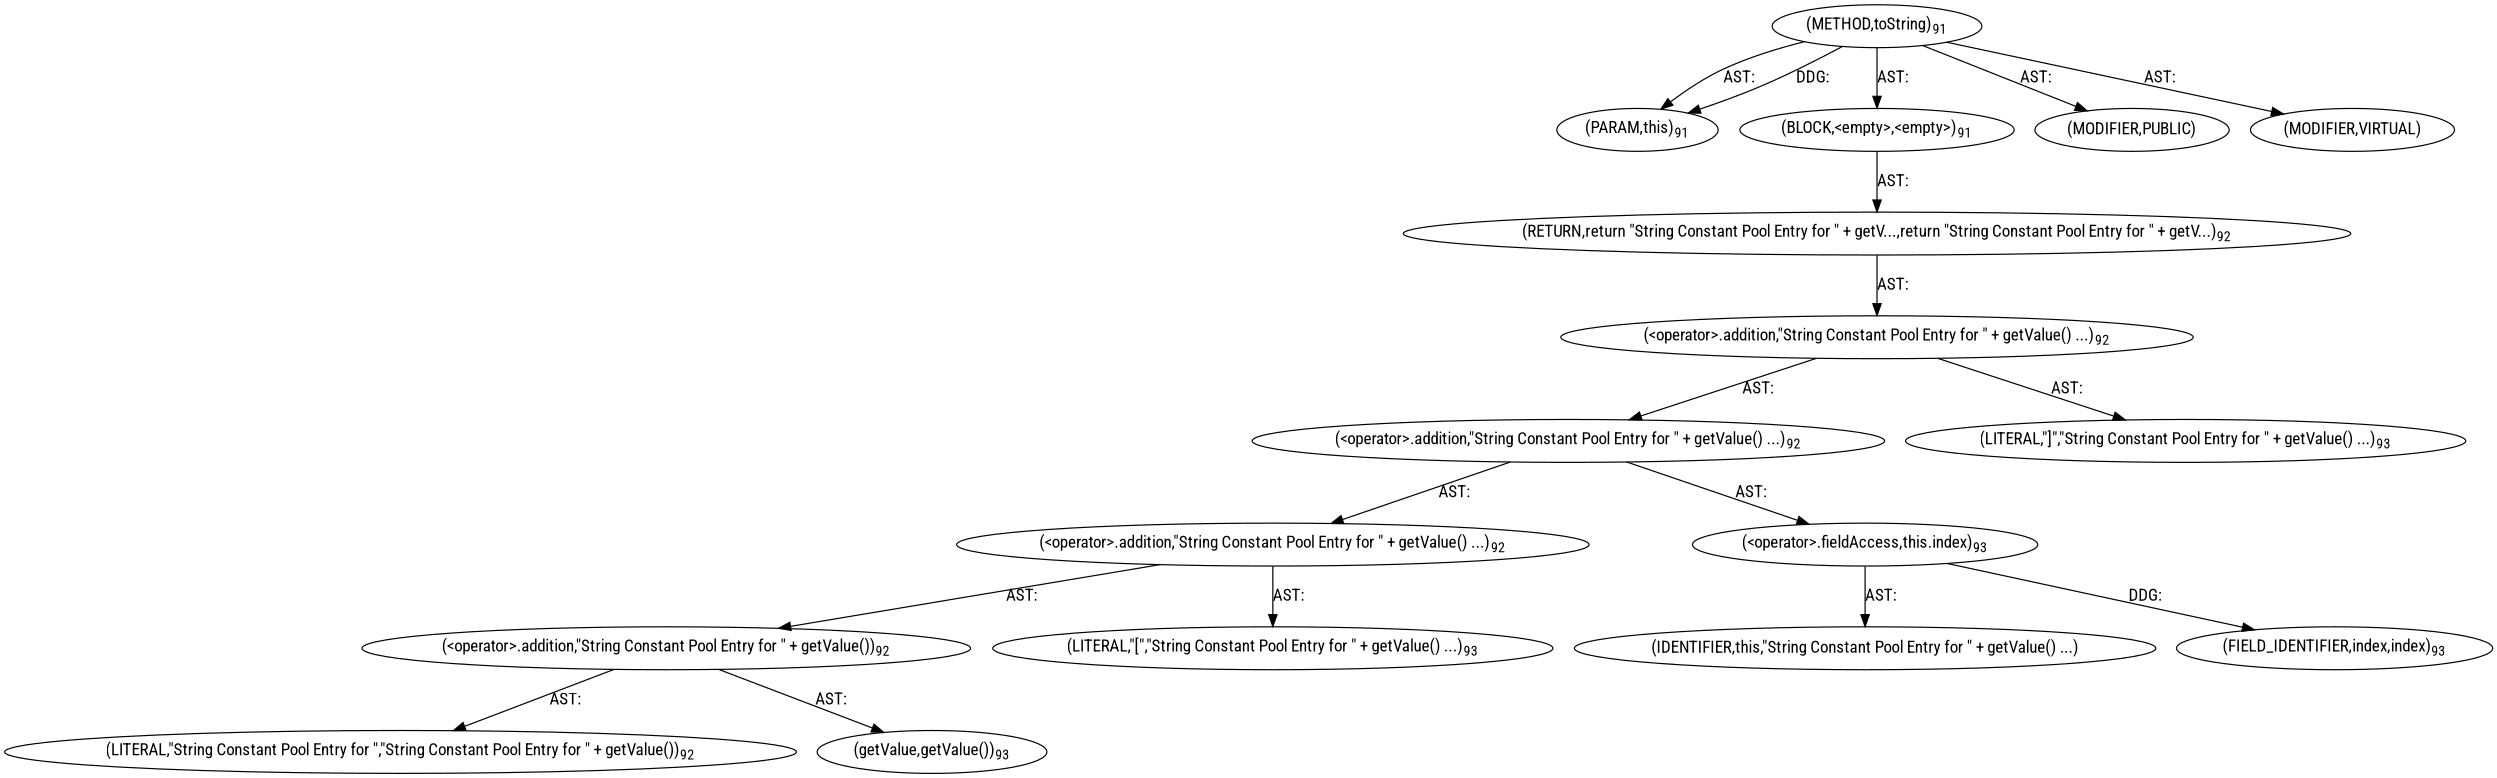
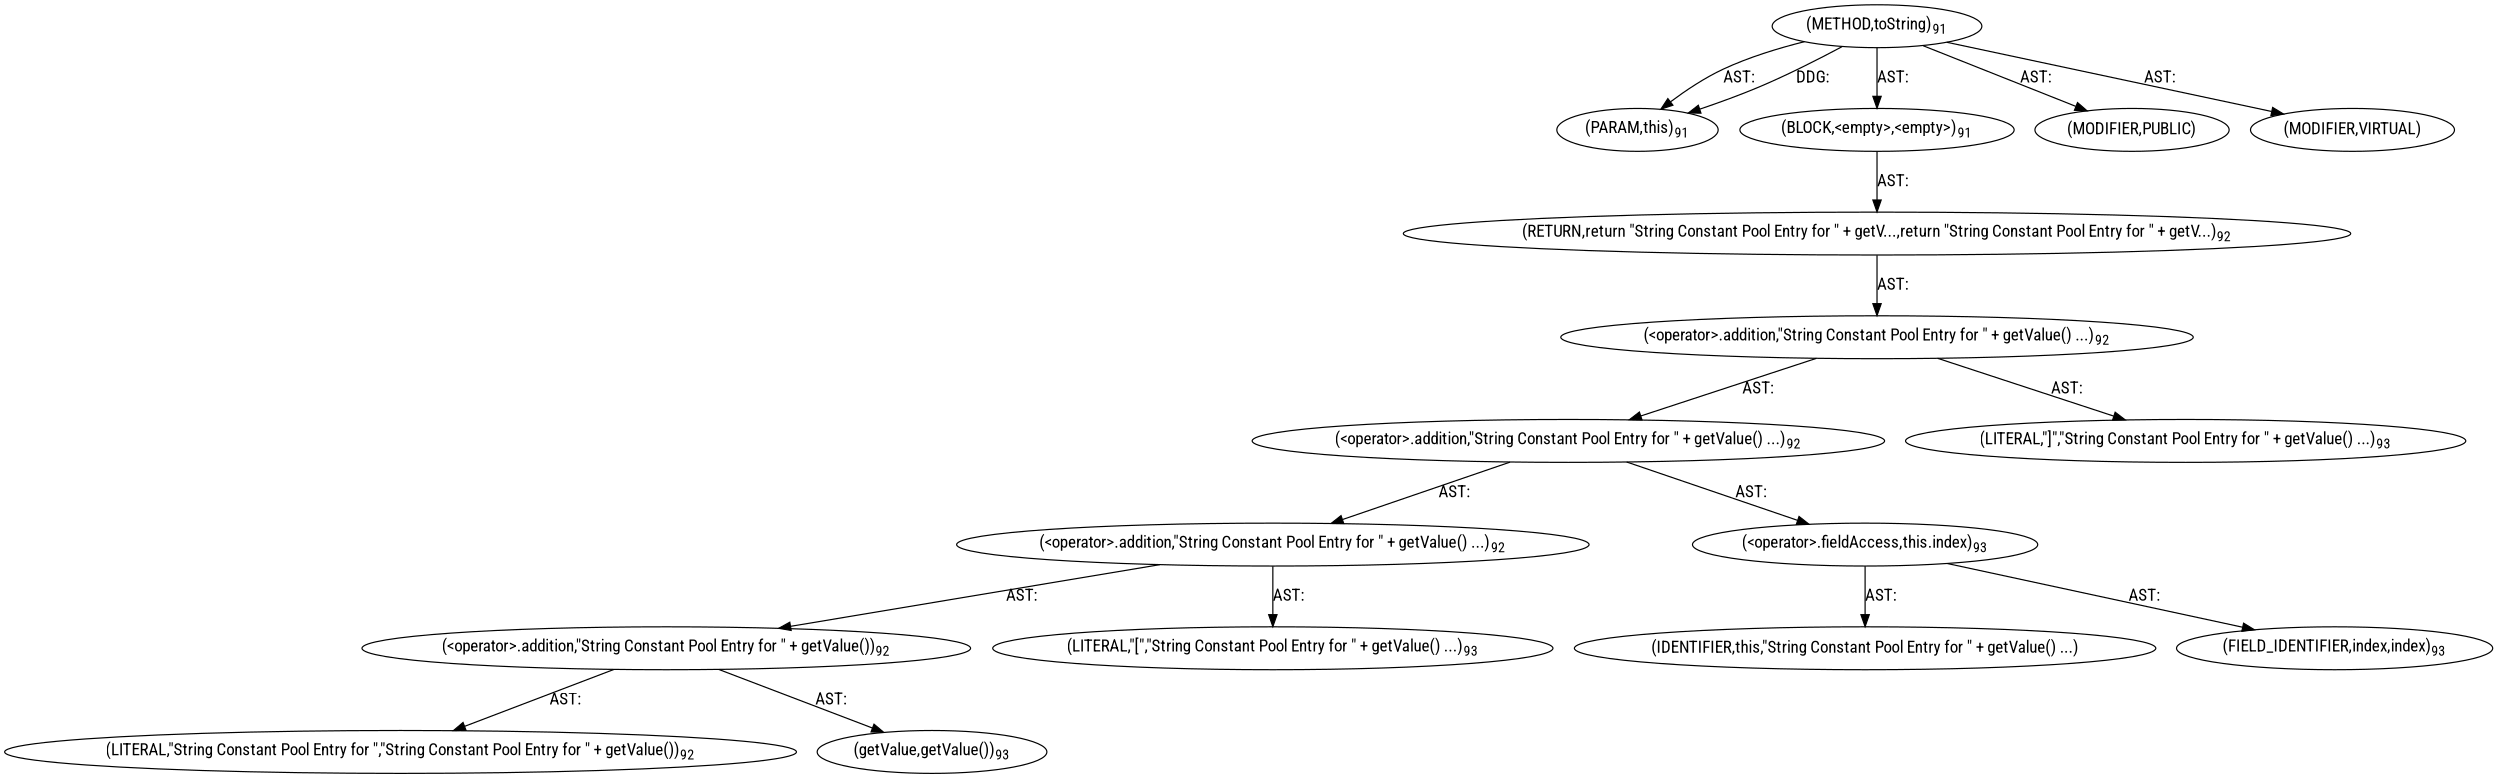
  digraph {
    fontname="Roboto Condensed"
    node [fontname="Roboto Condensed"]
    edge [fontname="Roboto Condensed"]
    n1 [label=<(METHOD,toString)<SUB>91</SUB>>]
    n2 [label=<(PARAM,this)<SUB>91</SUB>>]
    n3 [label=<(BLOCK,&lt;empty&gt;,&lt;empty&gt;)<SUB>91</SUB>>]
    n4 [label=<(MODIFIER,PUBLIC)>]
    n5 [label=<(MODIFIER,VIRTUAL)>]
    n6 [label=<(RETURN,return &quot;String Constant Pool Entry for &quot; + getV...,return &quot;String Constant Pool Entry for &quot; + getV...)<SUB>92</SUB>>]
    n7 [label=<(&lt;operator&gt;.addition,&quot;String Constant Pool Entry for &quot; + getValue() ...)<SUB>92</SUB>>]
    n8 [label=<(&lt;operator&gt;.addition,&quot;String Constant Pool Entry for &quot; + getValue() ...)<SUB>92</SUB>>]
    n9 [label=<(LITERAL,&quot;]&quot;,&quot;String Constant Pool Entry for &quot; + getValue() ...)<SUB>93</SUB>>]
    n10 [label=<(&lt;operator&gt;.addition,&quot;String Constant Pool Entry for &quot; + getValue() ...)<SUB>92</SUB>>]
    n11 [label=<(&lt;operator&gt;.fieldAccess,this.index)<SUB>93</SUB>>]
    n12 [label=<(&lt;operator&gt;.addition,&quot;String Constant Pool Entry for &quot; + getValue())<SUB>92</SUB>>]
    n13 [label=<(LITERAL,&quot;[&quot;,&quot;String Constant Pool Entry for &quot; + getValue() ...)<SUB>93</SUB>>]
    n14 [label=<(IDENTIFIER,this,&quot;String Constant Pool Entry for &quot; + getValue() ...)>]
    n15 [label=<(FIELD_IDENTIFIER,index,index)<SUB>93</SUB>>]
    n16 [label=<(LITERAL,&quot;String Constant Pool Entry for &quot;,&quot;String Constant Pool Entry for &quot; + getValue())<SUB>92</SUB>>]
    n17 [label=<(getValue,getValue())<SUB>93</SUB>>]
    n1 -> n2 [label="AST: "]
    n1 -> n2 [label="DDG: "]
    n1 -> n3 [label="AST: "]
    n1 -> n4 [label="AST: "]
    n1 -> n5 [label="AST: "]
    n3 -> n6 [label="AST: "]
    n6 -> n7 [label="AST: "]
    n7 -> n8 [label="AST: "]
    n7 -> n9 [label="AST: "]
    n8 -> n10 [label="AST: "]
    n8 -> n11 [label="AST: "]
    n10 -> n12 [label="AST: "]
    n10 -> n13 [label="AST: "]
    n11 -> n14 [label="AST: "]
-   n11 -> n15 [label="DDG: "]
+   n11 -> n15 [label="AST: "]
    n12 -> n16 [label="AST: "]
    n12 -> n17 [label="AST: "]
  }
